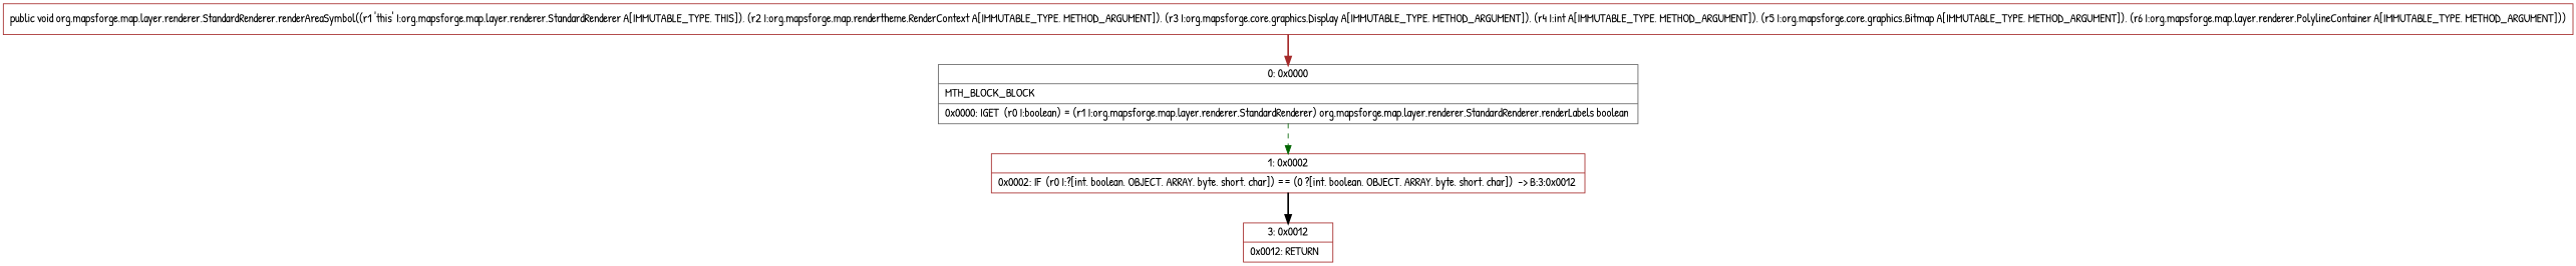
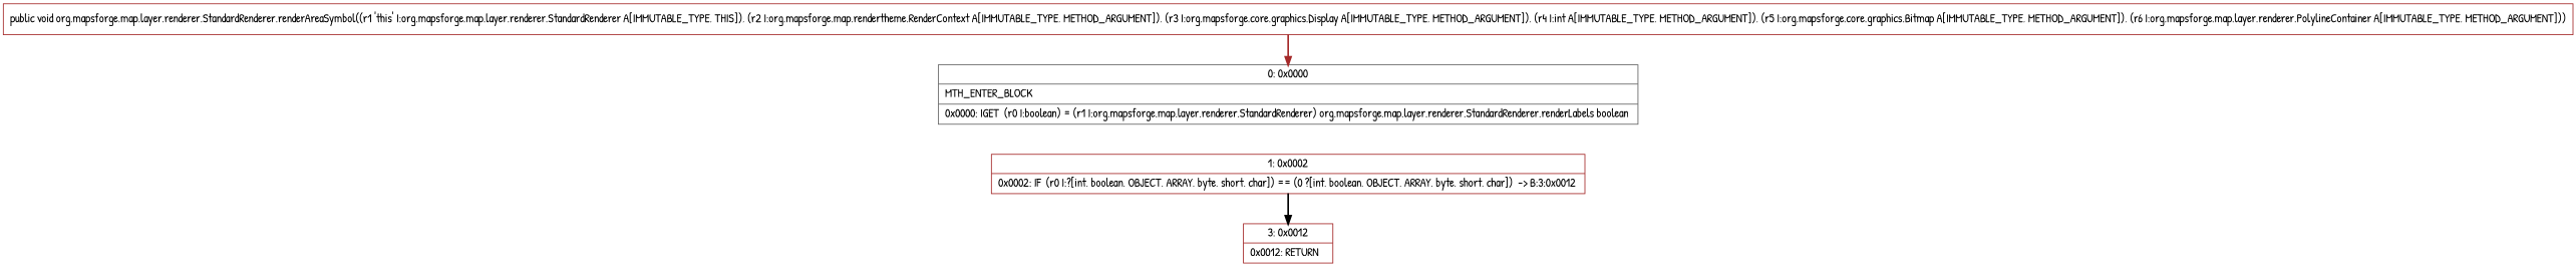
  digraph {
    fontname="Patrick Hand"
    node [color=brown fontname="Patrick Hand" shape=record]
    edge [fontname="Patrick Hand" style=bold]
-   n1 [color=gray40 label="{0\:\ 0x0000|MTH_BLOCK_BLOCK\l|0x0000: IGET  (r0 I:boolean) = (r1 I:org.mapsforge.map.layer.renderer.StandardRenderer) org.mapsforge.map.layer.renderer.StandardRenderer.renderLabels boolean \l}"]
+   n1 [color=gray40 label="{0\:\ 0x0000|MTH_ENTER_BLOCK\l|0x0000: IGET  (r0 I:boolean) = (r1 I:org.mapsforge.map.layer.renderer.StandardRenderer) org.mapsforge.map.layer.renderer.StandardRenderer.renderLabels boolean \l}"]
    n2 [label="{1\:\ 0x0002|0x0002: IF  (r0 I:?[int, boolean, OBJECT, ARRAY, byte, short, char]) == (0 ?[int, boolean, OBJECT, ARRAY, byte, short, char])  \-\> B:3:0x0012 \l}"]
    n3 [label="{3\:\ 0x0012|0x0012: RETURN   \l}"]
    n4 [label="{public void org.mapsforge.map.layer.renderer.StandardRenderer.renderAreaSymbol((r1 'this' I:org.mapsforge.map.layer.renderer.StandardRenderer A[IMMUTABLE_TYPE, THIS]), (r2 I:org.mapsforge.map.rendertheme.RenderContext A[IMMUTABLE_TYPE, METHOD_ARGUMENT]), (r3 I:org.mapsforge.core.graphics.Display A[IMMUTABLE_TYPE, METHOD_ARGUMENT]), (r4 I:int A[IMMUTABLE_TYPE, METHOD_ARGUMENT]), (r5 I:org.mapsforge.core.graphics.Bitmap A[IMMUTABLE_TYPE, METHOD_ARGUMENT]), (r6 I:org.mapsforge.map.layer.renderer.PolylineContainer A[IMMUTABLE_TYPE, METHOD_ARGUMENT])) }"]
-   n1 -> n2 [color=darkgreen style=dashed]
    n2 -> n3 [color=black]
    n4 -> n1 [color=brown]
  }
